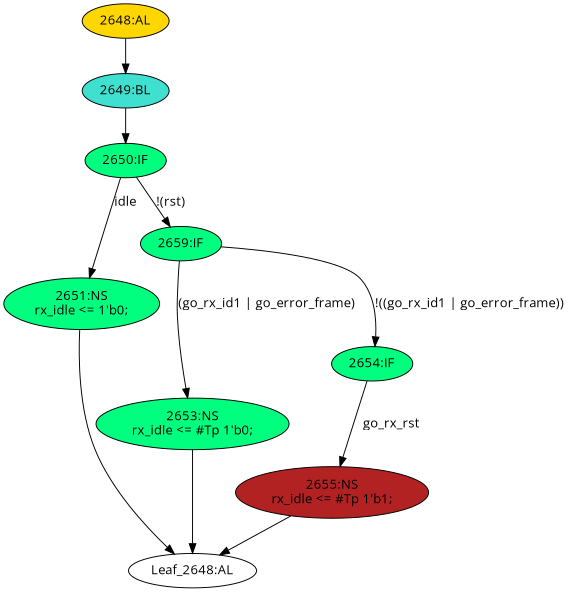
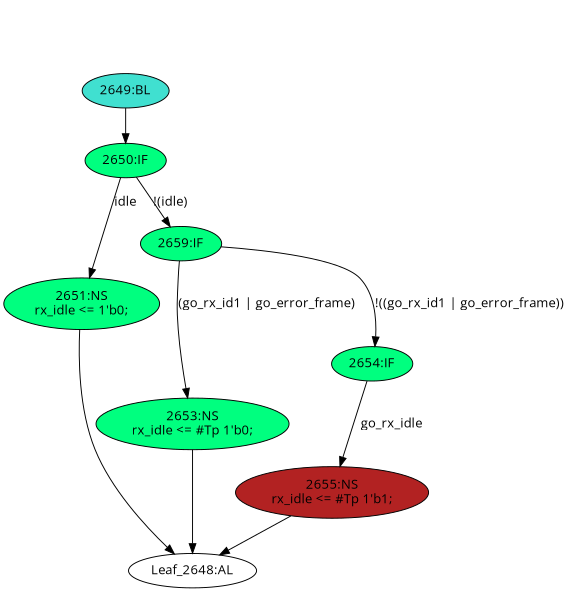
  strict digraph {
    fontname="Open Sans"
    node [fillcolor=springgreen fontname="Open Sans" statements="[]" style=filled typ=IfStatement]
    edge [cond="[]" fontname="Open Sans" lineno=None]
-   n1 [ast="<pyverilog.vparser.ast.Always object at 0x7f44f6b5e110>" clk_sens=True fillcolor=gold label="2648:AL" sens="['clk', 'rst']" typ=Always use_var="['rst', 'go_error_frame', 'go_rx_idle', 'go_rx_id1']"]
    n2 [ast="<pyverilog.vparser.ast.Block object at 0x7f44f6b5e290>" fillcolor=turquoise label="2649:BL" typ=Block]
    n3 [ast="<pyverilog.vparser.ast.IfStatement object at 0x7f44f6b5e2d0>" label="2650:IF"]
    n4 [ast="<pyverilog.vparser.ast.NonblockingSubstitution object at 0x7f44f6b5e910>" label="2651:NS\nrx_idle <= 1'b0;" statements="[<pyverilog.vparser.ast.NonblockingSubstitution object at 0x7f44f6b5e910>]" typ=NonblockingSubstitution]
    n5 [ast="<pyverilog.vparser.ast.IfStatement object at 0x7f44f6b5e350>" label="2659:IF"]
    n6 [def_var="['rx_idle']" label="Leaf_2648:AL" fillcolor="" statements="" style="" typ=""]
    n7 [ast="<pyverilog.vparser.ast.NonblockingSubstitution object at 0x7f44f6b5e690>" label="2653:NS\nrx_idle <= #Tp 1'b0;" statements="[<pyverilog.vparser.ast.NonblockingSubstitution object at 0x7f44f6b5e690>]" typ=NonblockingSubstitution]
    n8 [ast="<pyverilog.vparser.ast.IfStatement object at 0x7f44f6b5e390>" label="2654:IF"]
    n9 [ast="<pyverilog.vparser.ast.NonblockingSubstitution object at 0x7f44f6b5e410>" fillcolor=firebrick label="2655:NS\nrx_idle <= #Tp 1'b1;" statements="[<pyverilog.vparser.ast.NonblockingSubstitution object at 0x7f44f6b5e410>]" typ=NonblockingSubstitution]
-   n1 -> n2
    n2 -> n3
    n3 -> n4 [cond="['rst']" label=idle lineno=2650]
-   n3 -> n5 [cond="['rst']" label="!(rst)" lineno=2650]
+   n3 -> n5 [cond="['rst']" label="!(idle)" lineno=2650]
    n4 -> n6
    n5 -> n7 [cond="['go_rx_id1', 'go_error_frame']" label="(go_rx_id1 | go_error_frame)" lineno=2652]
    n5 -> n8 [cond="['go_rx_id1', 'go_error_frame']" label="!((go_rx_id1 | go_error_frame))" lineno=2652]
    n7 -> n6
-   n8 -> n9 [cond="['go_rx_idle']" label=go_rx_rst lineno=2654]
+   n8 -> n9 [cond="['go_rx_idle']" label=go_rx_idle lineno=2654]
    n9 -> n6
  }
